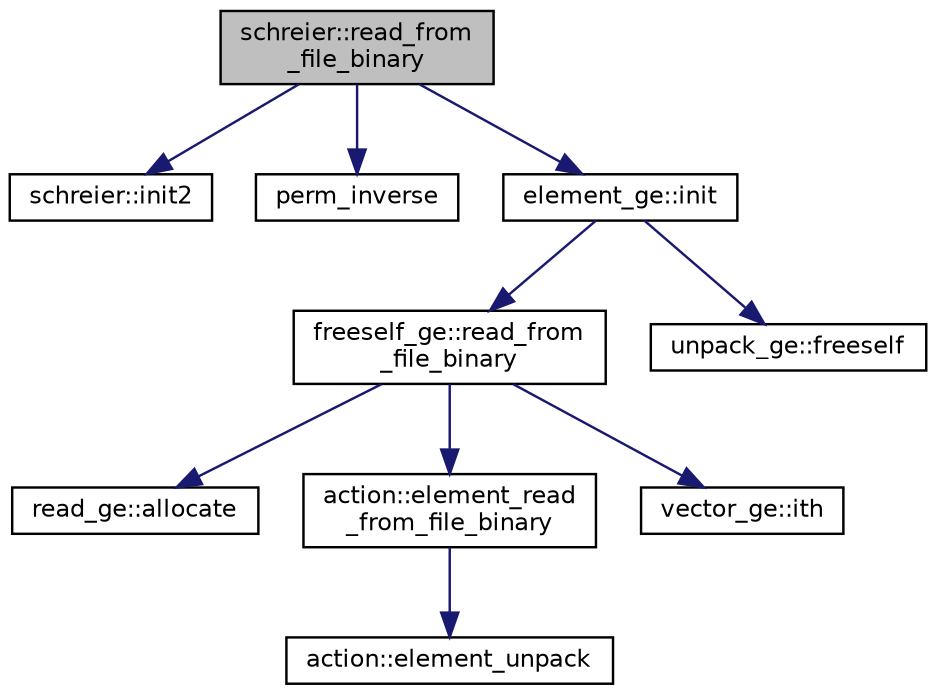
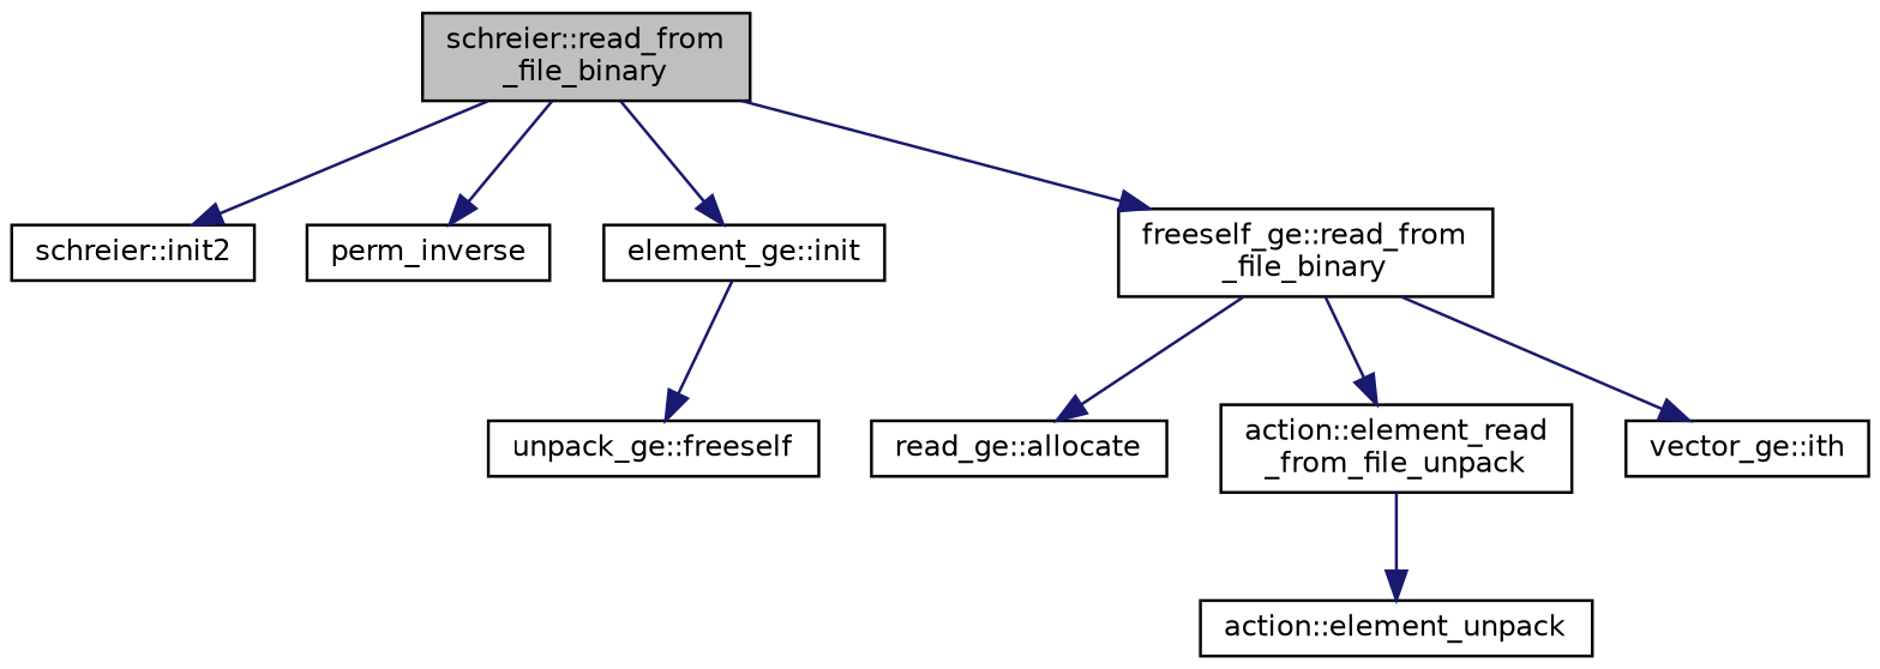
  digraph {
    rankdir=TB
    node [color=black fillcolor=white fontname=Helvetica fontsize=10 shape=record style=filled]
    edge [color=midnightblue fontname=Helvetica fontsize=10 labelfontname=Helvetica labelfontsize=10 style=solid]
    n1 [fillcolor=grey75 fontcolor=black height=0.2 label="schreier::read_from\l_file_binary" width=0.4]
    n2 [height=0.2 label="schreier::init2" width=0.4]
    n3 [height=0.2 label=perm_inverse width=0.4]
    n4 [height=0.2 label="element_ge::init" width=0.4]
    n5 [height=0.2 label="freeself_ge::read_from\l_file_binary" width=0.4]
    n6 [height=0.2 label="unpack_ge::freeself" width=0.4]
    n7 [height=0.2 label="read_ge::allocate" width=0.4]
-   n8 [height=0.2 label="action::element_read\l_from_file_binary" width=0.4]
+   n8 [height=0.2 label="action::element_read\l_from_file_unpack" width=0.4]
    n9 [height=0.2 label="vector_ge::ith" width=0.4]
    n10 [height=0.2 label="action::element_unpack" width=0.4]
    n1 -> n2
    n1 -> n3
    n1 -> n4
-   n4 -> n5
+   n1 -> n5
    n4 -> n6
    n5 -> n7
    n5 -> n8
    n5 -> n9
    n8 -> n10
  }
